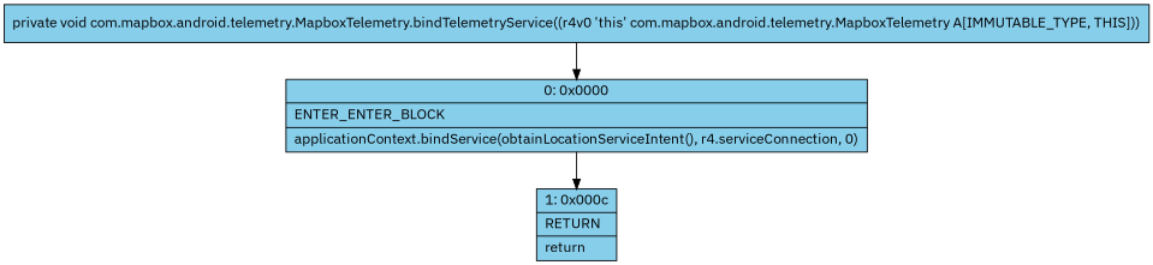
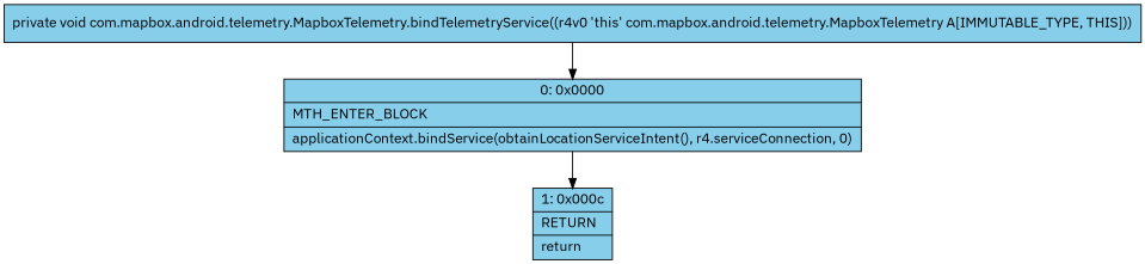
  digraph {
    fontname="IBM Plex Sans"
    node [shape=record style=filled fillcolor=skyblue fontname="IBM Plex Sans"]
    edge [fontname="IBM Plex Sans"]
-   n1 [label="{0\:\ 0x0000|ENTER_ENTER_BLOCK\l|applicationContext.bindService(obtainLocationServiceIntent(), r4.serviceConnection, 0)\l}"]
+   n1 [label="{0\:\ 0x0000|MTH_ENTER_BLOCK\l|applicationContext.bindService(obtainLocationServiceIntent(), r4.serviceConnection, 0)\l}"]
    n2 [label="{1\:\ 0x000c|RETURN\l|return\l}"]
    n3 [label="{private void com.mapbox.android.telemetry.MapboxTelemetry.bindTelemetryService((r4v0 'this' com.mapbox.android.telemetry.MapboxTelemetry A[IMMUTABLE_TYPE, THIS])) }"]
    n1 -> n2
    n3 -> n1
  }
